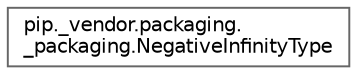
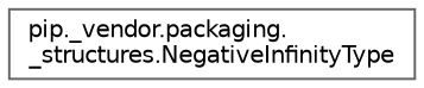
  digraph {
    rankdir=LR
-   n1 [color=grey40 fillcolor=white fontname=Helvetica fontsize=10 height=0.2 label="pip._vendor.packaging.\l_packaging.NegativeInfinityType" shape=box style=filled width=0.4]
+   n1 [color=grey40 fillcolor=white fontname=Helvetica fontsize=10 height=0.2 label="pip._vendor.packaging.\l_structures.NegativeInfinityType" shape=box style=filled width=0.4]
  }
